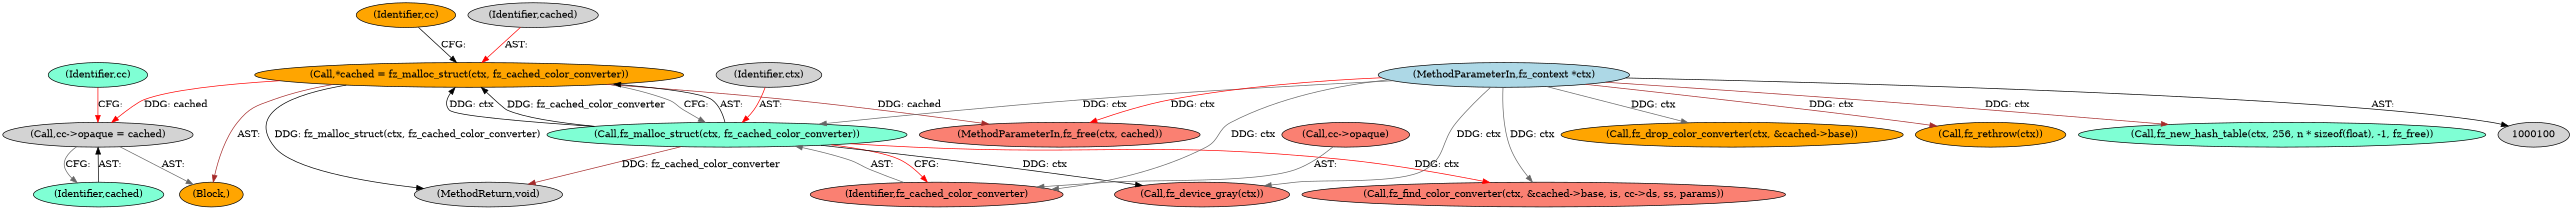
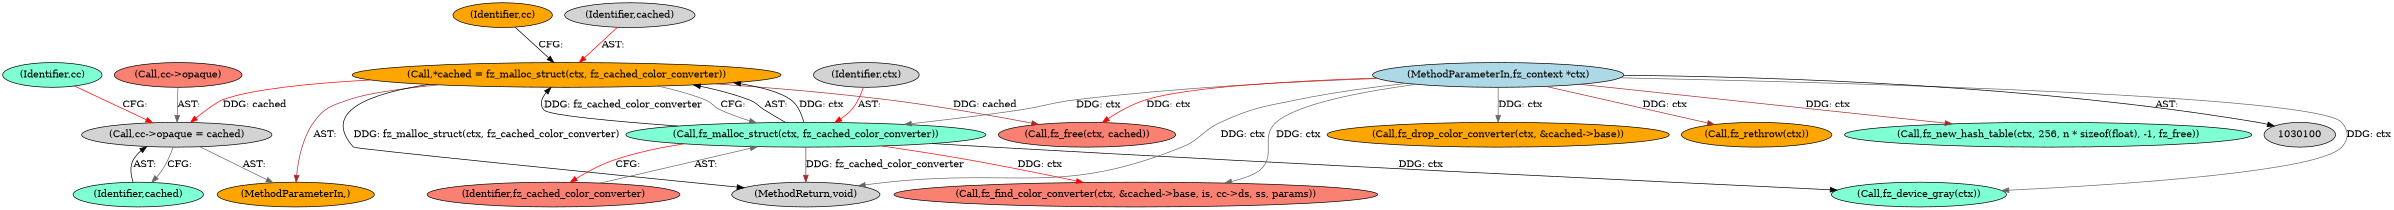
  digraph {
    node [fillcolor=lightgrey style=filled]
    edge [color=gray40]
    n1 [label="(Call,cc->opaque = cached)"]
-   n2 [fillcolor=orange label="(Block,)"]
+   n2 [fillcolor=orange label="(MethodParameterIn,)"]
    n3 [fillcolor=aquamarine label="(Identifier,cached)"]
    n4 [fillcolor=orange label="(Call,*cached = fz_malloc_struct(ctx, fz_cached_color_converter))"]
    n5 [fillcolor=aquamarine label="(Call,fz_malloc_struct(ctx, fz_cached_color_converter))"]
    n6 [label="(MethodReturn,void)"]
-   n7 [fillcolor=salmon label="(MethodParameterIn,fz_free(ctx, cached))"]
+   n7 [fillcolor=salmon label="(Call,fz_free(ctx, cached))"]
    n8 [fillcolor=salmon label="(Identifier,fz_cached_color_converter)"]
    n9 [fillcolor=salmon label="(Call,fz_find_color_converter(ctx, &cached->base, is, cc->ds, ss, params))"]
-   n10 [fillcolor=salmon label="(Call,fz_device_gray(ctx))"]
+   n10 [fillcolor=aquamarine label="(Call,fz_device_gray(ctx))"]
    n11 [fillcolor=lightblue label="(MethodParameterIn,fz_context *ctx)"]
    n12 [fillcolor=orange label="(Call,fz_drop_color_converter(ctx, &cached->base))"]
    n13 [fillcolor=orange label="(Call,fz_rethrow(ctx))"]
    n14 [fillcolor=aquamarine label="(Call,fz_new_hash_table(ctx, 256, n * sizeof(float), -1, fz_free))"]
-   1000100
+   1000100 [label=1030100]
    n16 [label="(Identifier,ctx)"]
    n17 [fillcolor=orange label="(Identifier,cc)"]
    n18 [label="(Identifier,cached)"]
    n19 [fillcolor=aquamarine label="(Identifier,cc)"]
    n20 [fillcolor=salmon label="(Call,cc->opaque)"]
    n1 -> n2 [label="AST: "]
    n1 -> n3 [label="CFG: "]
    n3 -> n1 [color=black label="AST: "]
    n4 -> n1 [color=red label="DDG: cached"]
    n4 -> n2 [color=brown label="AST: "]
    n4 -> n5 [label="CFG: "]
    n4 -> n6 [color=black label="DDG: fz_malloc_struct(ctx, fz_cached_color_converter)"]
    n4 -> n7 [color=brown label="DDG: cached"]
    n5 -> n4 [color=black label="AST: "]
    n5 -> n4 [color=black label="DDG: ctx"]
    n5 -> n4 [color=black label="DDG: fz_cached_color_converter"]
    n5 -> n6 [color=brown label="DDG: fz_cached_color_converter"]
    n5 -> n8 [color=red label="CFG: "]
    n5 -> n9 [color=red label="DDG: ctx"]
    n5 -> n10 [color=black label="DDG: ctx"]
    n8 -> n5 [label="AST: "]
    n11 -> n5 [label="DDG: ctx"]
-   n11 -> n8 [label="DDG: ctx"]
+   n11 -> n6 [label="DDG: ctx"]
    n11 -> n7 [color=red label="DDG: ctx"]
    n11 -> n9 [label="DDG: ctx"]
    n11 -> n10 [label="DDG: ctx"]
    n11 -> n12 [label="DDG: ctx"]
    n11 -> n13 [color=brown label="DDG: ctx"]
    n11 -> n14 [color=brown label="DDG: ctx"]
    n11 -> 1000100 [color=black label="AST: "]
    n16 -> n5 [color=red label="AST: "]
    n17 -> n4 [color=black label="CFG: "]
    n18 -> n4 [color=red label="AST: "]
    n19 -> n1 [color=red label="CFG: "]
-   n20 -> n8 [label="AST: "]
+   n20 -> n1 [label="AST: "]
  }
